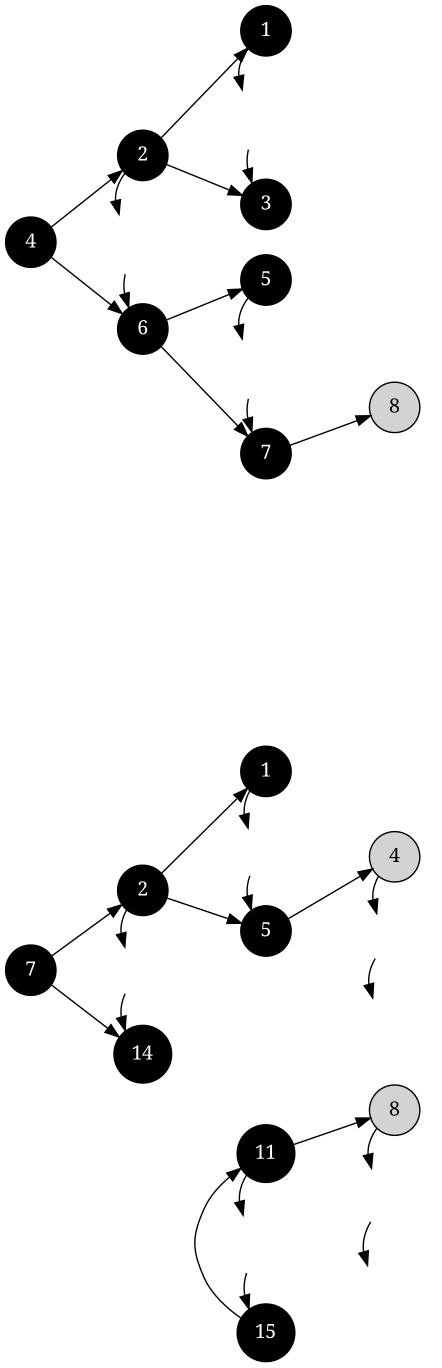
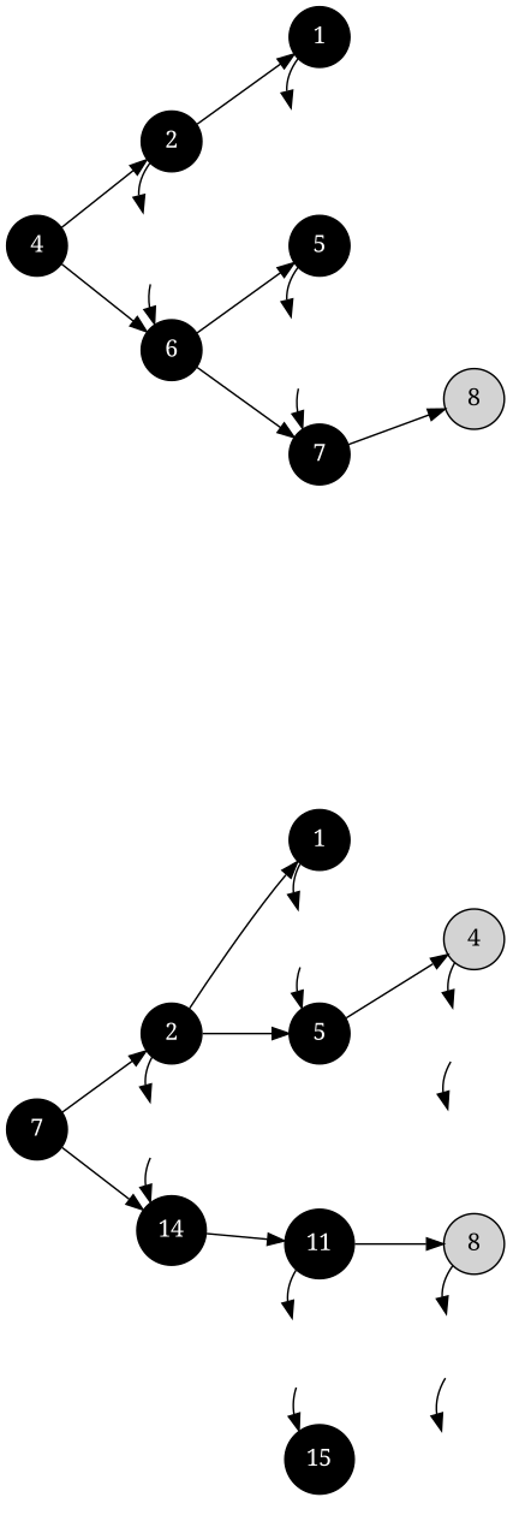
  digraph {
    fontname="Noto Serif"
    rankdir=LR
    node [fillcolor=black fontcolor=white fontname="Noto Serif" shape=circle style=filled]
    edge [fontname="Noto Serif"]
    e7 [style=invis]
    14
    2
    e2 [style=invis]
    5
    1
    e14 [style=invis]
    15
    11
    4 [fillcolor=lightgray fontcolor=black]
    e5 [style=invis]
    e5r [style=invis]
    8 [fillcolor=lightgray fontcolor=black]
    e11 [style=invis]
    e11r [style=invis]
    n16 [label=2]
    be4 [style=invis]
    n18 [label=6]
    n19 [label=1]
    be2 [style=invis]
-   n21 [label=3]
    n22 [label=5]
    be6 [style=invis]
    n24 [label=7]
    e1l [style=invis]
    e1 [style=invis]
    e1r [style=invis]
    n28 [fillcolor=lightgray fontcolor=black label=8]
    be7l [style=invis]
    7
    n31 [label=4]
    subgraph sub_1 {
      rank=same
      e7
      14
      2
    }
    subgraph sub_2 {
      rank=same
      e2
      5
      1
    }
    subgraph sub_3 {
      rank=same
      e14
      15
      11
    }
    subgraph sub_4 {
      rank=same
      4
      e5
      e5r
    }
    subgraph sub_5 {
      rank=same
      8
      e11
      e11r
    }
    subgraph sub_6 {
      rank=same
      n16
      be4
      n18
    }
    subgraph sub_7 {
      rank=same
      n19
      be2
-     n21
    }
    subgraph sub_8 {
      rank=same
      n22
      be6
      n24
    }
    e7 -> 14 [style=invis]
    e7 -> 14
    14 -> e14 [style=invis]
-   15 -> 11
+   14 -> 11
    2 -> e7 [style=invis]
    2 -> e7
    2 -> e2 [style=invis]
    2 -> 5
    2 -> 1
    e2 -> 5 [style=invis]
    e2 -> 5
    5 -> 4
    5 -> e5 [style=invis]
    5 -> e5r [style=invis]
    1 -> e2 [style=invis]
    1 -> e2
    1 -> e1l [style=invis]
    1 -> e1 [style=invis]
    1 -> e1r [style=invis]
    e14 -> 15 [style=invis]
    e14 -> 15
    11 -> e14 [style=invis]
    11 -> e14
    11 -> 8
    11 -> e11 [style=invis]
    11 -> e11r [style=invis]
    4 -> e5 [style=invis]
    4 -> e5
    e5 -> e5r [style=invis]
    e5 -> e5r
    8 -> e11 [style=invis]
    8 -> e11
    e11 -> e11r [style=invis]
    e11 -> e11r
    n16 -> be4 [style=invis]
    n16 -> be4
    n16 -> n19
    n16 -> be2 [style=invis]
-   n16 -> n21
    be4 -> n18 [style=invis]
    be4 -> n18
    n18 -> n22
    n18 -> be6 [style=invis]
    n18 -> n24
    n19 -> be2 [style=invis]
    n19 -> be2
-   be2 -> n21 [style=invis]
-   be2 -> n21
    n22 -> be6 [style=invis]
    n22 -> be6
    be6 -> n24 [style=invis]
    be6 -> n24
    n24 -> n28
    n24 -> be7l [style=invis]
    7 -> e7 [style=invis]
    7 -> 14
    7 -> 2
    n31 -> n16
    n31 -> be4 [style=invis]
    n31 -> n18
  }
